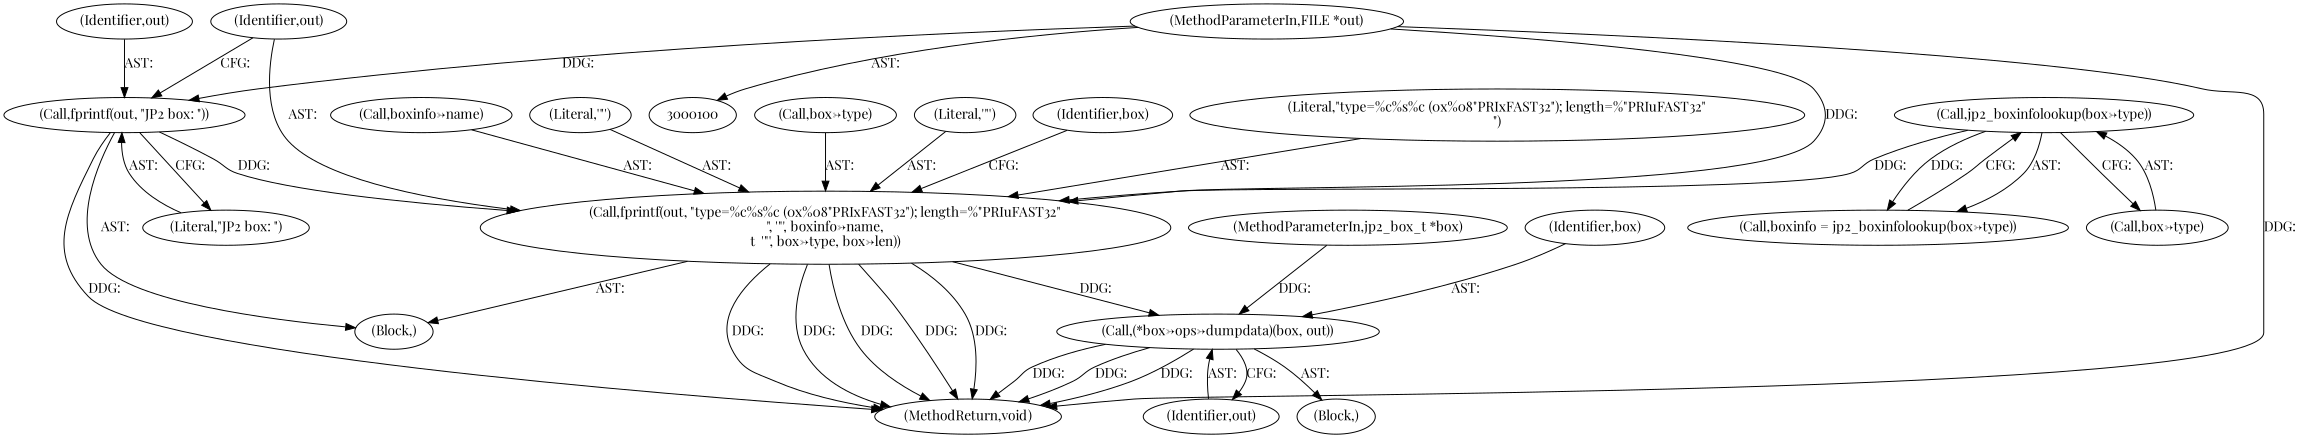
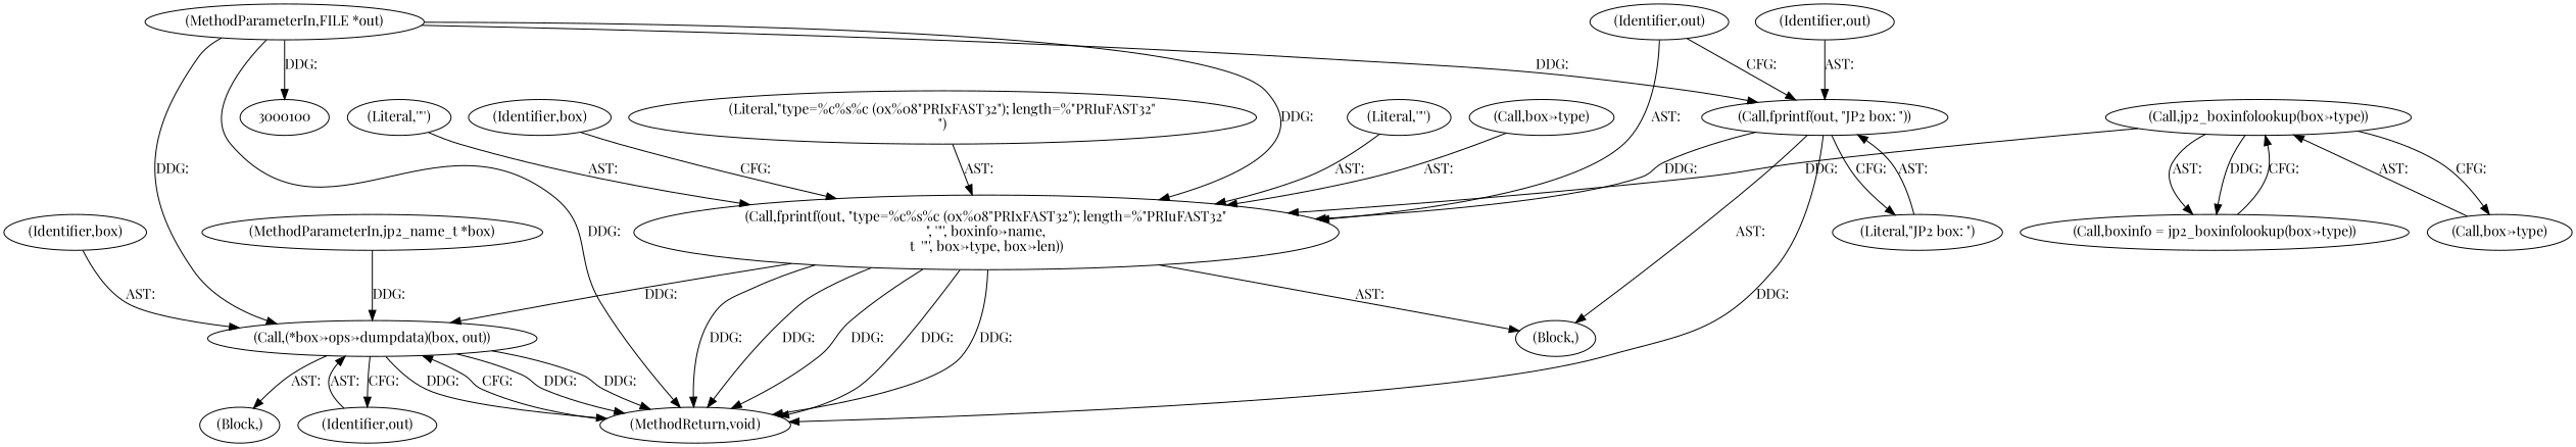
  digraph {
    fontname="Playfair Display"
    node [fontname="Playfair Display"]
    edge [fontname="Playfair Display"]
    n1 [label="(Call,fprintf(out, \"type=%c%s%c (0x%08\"PRIxFAST32\"); length=%\"PRIuFAST32\"\n\", '\"', boxinfo->name,\n\t  '\"', box->type, box->len))"]
    n2 [label="(Call,(*box->ops->dumpdata)(box, out))"]
    n3 [label="(MethodReturn,void)"]
    n4 [label="(Block,)"]
    n5 [label="(Block,)"]
    n6 [label="(Identifier,out)"]
    n7 [label="(Call,fprintf(out, \"JP2 box: \"))"]
    n8 [label="(Literal,\"JP2 box: \")"]
    n9 [label="(MethodParameterIn,FILE *out)"]
    n10 [label=3000100]
    n11 [label="(Call,jp2_boxinfolookup(box->type))"]
    n12 [label="(Call,boxinfo = jp2_boxinfolookup(box->type))"]
    n13 [label="(Call,box->type)"]
    n14 [label="(Literal,'\"')"]
    n15 [label="(Identifier,out)"]
    n16 [label="(Call,box->type)"]
    n17 [label="(Identifier,box)"]
-   n18 [label="(MethodParameterIn,jp2_box_t *box)"]
+   n18 [label="(MethodParameterIn,jp2_name_t *box)"]
    n19 [label="(Identifier,out)"]
    n20 [label="(Literal,'\"')"]
    n21 [label="(Identifier,box)"]
    n22 [label="(Literal,\"type=%c%s%c (0x%08\"PRIxFAST32\"); length=%\"PRIuFAST32\"\n\")"]
-   n23 [label="(Call,boxinfo->name)"]
    n1 -> n2 [label="DDG: "]
    n1 -> n3 [label="DDG: "]
    n1 -> n3 [label="DDG: "]
    n1 -> n3 [label="DDG: "]
    n1 -> n3 [label="DDG: "]
    n1 -> n3 [label="DDG: "]
    n1 -> n4 [label="AST: "]
    n2 -> n3 [label="DDG: "]
    n2 -> n3 [label="DDG: "]
    n2 -> n3 [label="DDG: "]
    n2 -> n5 [label="AST: "]
    n2 -> n6 [label="CFG: "]
+   n3 -> n2 [label="CFG: "]
    n6 -> n2 [label="AST: "]
    n7 -> n1 [label="DDG: "]
    n7 -> n3 [label="DDG: "]
    n7 -> n4 [label="AST: "]
    n7 -> n8 [label="CFG: "]
    n8 -> n7 [label="AST: "]
    n9 -> n1 [label="DDG: "]
+   n9 -> n2 [label="DDG: "]
    n9 -> n3 [label="DDG: "]
    n9 -> n7 [label="DDG: "]
-   n9 -> n10 [label="AST: "]
+   n9 -> n10 [label="DDG: "]
    n11 -> n1 [label="DDG: "]
    n11 -> n12 [label="AST: "]
    n11 -> n12 [label="DDG: "]
    n11 -> n13 [label="CFG: "]
    n12 -> n11 [label="CFG: "]
    n13 -> n11 [label="AST: "]
    n14 -> n1 [label="AST: "]
    n15 -> n7 [label="AST: "]
    n16 -> n1 [label="AST: "]
    n17 -> n2 [label="AST: "]
    n18 -> n2 [label="DDG: "]
    n19 -> n1 [label="AST: "]
    n19 -> n7 [label="CFG: "]
    n20 -> n1 [label="AST: "]
    n21 -> n1 [label="CFG: "]
    n22 -> n1 [label="AST: "]
-   n23 -> n1 [label="AST: "]
  }
